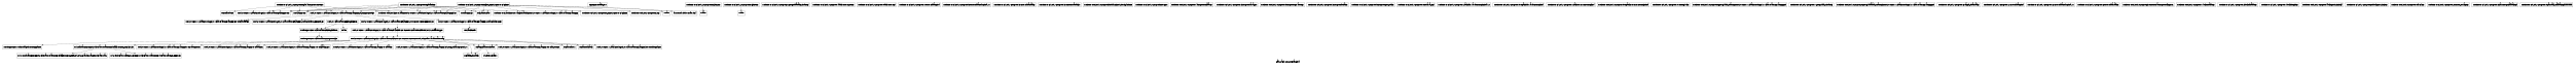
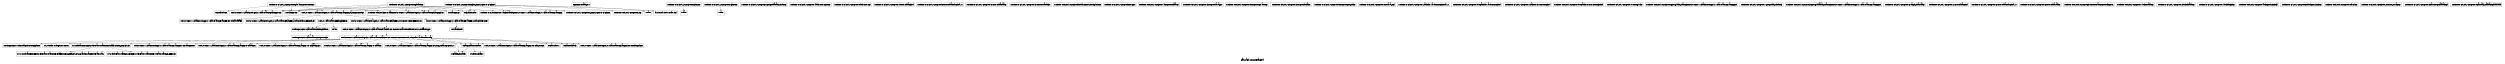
  digraph {
    label="Call graph: compute_angle.ll"
    node [shape=record]
    n1 [label="{_ZN9LAMMPS_NS12ComputeAngleC2EPNS_6LAMMPSEiPPc}"]
    n2 [label="{_ZN9LAMMPS_NS7ComputeC2EPNS_6LAMMPSEiPPc}"]
    n3 [label="{_ZNSaIcEC1Ev}"]
    n4 [label="{_ZNSt7__cxx1112basic_stringIcSt11char_traitsIcESaIcEEC2IS3_EEPKcRKS3_}"]
    n5 [label="{_ZN9LAMMPS_NS7ComputeD2Ev}"]
    n6 [label="{_Znam}"]
    n7 [label="{_ZN9LAMMPS_NS5Error3allERKNSt7__cxx1112basic_stringIcSt11char_traitsIcESaIcEEEiS8_}"]
    n8 [label="{_ZNSt7__cxx1112basic_stringIcSt11char_traitsIcESaIcEED1Ev}"]
    n9 [label="{_ZNSaIcED1Ev}"]
    n10 [label="{llvm.umul.with.overflow.i64}"]
    n11 [label="{__dynamic_cast}"]
    n12 [label="{_ZN9LAMMPS_NS5Force11angle_matchERKNSt7__cxx1112basic_stringIcSt11char_traitsIcESaIcEEE}"]
    n13 [label="{_ZNSt7__cxx1112basic_stringIcSt11char_traitsIcESaIcEE13_M_local_dataEv}"]
    n14 [label="{_ZNSt7__cxx1112basic_stringIcSt11char_traitsIcESaIcEE12_Alloc_hiderC1EPcRKS3_}"]
    n15 [label="{_ZNSt11char_traitsIcE6lengthEPKc}"]
    n16 [label="{_ZNSt7__cxx1112basic_stringIcSt11char_traitsIcESaIcEE12_M_constructIPKcEEvT_S8_}"]
    n17 [label="{_ZNSt7__cxx1112basic_stringIcSt11char_traitsIcESaIcEE12_Alloc_hiderD2Ev}"]
    n18 [label="{_ZN9__gnu_cxx11char_traitsIcE6lengthEPKc}"]
    n19 [label="{strlen}"]
    n20 [label="{_ZNSt7__cxx1112basic_stringIcSt11char_traitsIcESaIcEE16_M_construct_auxIPKcEEvT_S8_St12__false_type}"]
    n21 [label="{_ZNSaIcED2Ev}"]
    n22 [label="{_ZN9__gnu_cxx11char_traitsIcE2eqERKcS3_}"]
    n23 [label="{_ZNSt7__cxx1112basic_stringIcSt11char_traitsIcESaIcEE12_M_constructIPKcEEvT_S8_St20forward_iterator_tag}"]
    n24 [label="{__gxx_personality_v0}"]
    n25 [label="{_ZN9LAMMPS_NS12ComputeAngleD2Ev}"]
    n26 [label="{_ZdaPv}"]
    n27 [label="{_ZN9LAMMPS_NS12ComputeAngleD0Ev}"]
    n28 [label="{_ZdlPv}"]
    n29 [label="{_ZN9LAMMPS_NS12ComputeAngle4initEv}"]
    n30 [label="{_ZN9LAMMPS_NS7Compute21get_griddata_by_indexEi}"]
    n31 [label="{_ZN9LAMMPS_NS7Compute14dof_remove_preEv}"]
    n32 [label="{_ZN9LAMMPS_NS7Compute10dof_removeEi}"]
    n33 [label="{_ZN9LAMMPS_NS7Compute11remove_biasEiPd}"]
    n34 [label="{_ZN9LAMMPS_NS7Compute15remove_bias_thrEiPdS1_}"]
    n35 [label="{_ZN9LAMMPS_NS7Compute15remove_bias_allEv}"]
    n36 [label="{_ZN9LAMMPS_NS12ComputeAngle14compute_vectorEv}"]
    n37 [label="{MPI_Allreduce}"]
    n38 [label="{_ZN9LAMMPS_NS7Compute15reset_extra_dofEv}"]
    n39 [label="{_ZN9LAMMPS_NS7Compute9init_listEiPNS_9NeighListE}"]
    n40 [label="{_ZN9LAMMPS_NS7Compute5setupEv}"]
    n41 [label="{_ZN9LAMMPS_NS7Compute14compute_scalarEv}"]
    n42 [label="{_ZN9LAMMPS_NS7Compute13compute_arrayEv}"]
    n43 [label="{_ZN9LAMMPS_NS7Compute15compute_peratomEv}"]
    n44 [label="{_ZN9LAMMPS_NS7Compute13compute_localEv}"]
    n45 [label="{_ZN9LAMMPS_NS7Compute15compute_pergridEv}"]
    n46 [label="{_ZN9LAMMPS_NS7Compute10set_arraysEi}"]
    n47 [label="{_ZN9LAMMPS_NS7Compute17pack_forward_commEiPiPdiS1_}"]
    n48 [label="{_ZN9LAMMPS_NS7Compute19unpack_forward_commEiiPd}"]
    n49 [label="{_ZSt10__distanceIPKcENSt15iterator_traitsIT_E15difference_typeES3_S3_St26random_access_iterator_tag}"]
    n50 [label="{_ZN9LAMMPS_NS7Compute17pack_reverse_commEiiPd}"]
    n51 [label="{_ZN9LAMMPS_NS7Compute19unpack_reverse_commEiPiPd}"]
    n52 [label="{_ZN9LAMMPS_NS7Compute10reset_gridEv}"]
    n53 [label="{_ZN9LAMMPS_NS7Compute16get_grid_by_nameERKNSt7__cxx1112basic_stringIcSt11char_traitsIcESaIcEEERi}"]
    n54 [label="{_ZN9LAMMPS_NS7Compute17get_grid_by_indexEi}"]
    n55 [label="{_ZN9LAMMPS_NS7Compute20get_griddata_by_nameEiRKNSt7__cxx1112basic_stringIcSt11char_traitsIcESaIcEEERi}"]
    n56 [label="{_ZN9LAMMPS_NS7Compute16reapply_bias_allEv}"]
    n57 [label="{_ZN9LAMMPS_NS7Compute12restore_biasEiPd}"]
    n58 [label="{_ZN9LAMMPS_NS7Compute16restore_bias_thrEiPdS1_}"]
    n59 [label="{_ZN9LAMMPS_NS7Compute16restore_bias_allEv}"]
    n60 [label="{_ZN9LAMMPS_NS7Compute23reset_extra_compute_fixEPKc}"]
    n61 [label="{_ZN9LAMMPS_NS7Compute11lock_enableEv}"]
    n62 [label="{_ZN9LAMMPS_NS7Compute12lock_disableEv}"]
    n63 [label="{_ZN9LAMMPS_NS7Compute11lock_lengthEv}"]
    n64 [label="{_ZN9LAMMPS_NS7Compute4lockEPNS_3FixEll}"]
    n65 [label="{_ZN9LAMMPS_NS7Compute6unlockEPNS_3FixE}"]
    n66 [label="{_ZN9LAMMPS_NS7Compute7refreshEv}"]
    n67 [label="{_ZN9LAMMPS_NS7Compute12memory_usageEv}"]
    n68 [label="{_ZN9LAMMPS_NS7Compute19pair_setup_callbackEii}"]
    n69 [label="{_ZN9LAMMPS_NS7Compute19pair_tally_callbackEiiiidddddd}"]
    n70 [label="{_ZN9__gnu_cxx17__is_null_pointerIKcEEbPT_}"]
+   n71 [label="{_ZSt19__throw_logic_errorPKc}"]
    n72 [label="{_ZSt8distanceIPKcENSt15iterator_traitsIT_E15difference_typeES3_S3_}"]
    n73 [label="{_ZNSt7__cxx1112basic_stringIcSt11char_traitsIcESaIcEE9_M_createERmm}"]
    n74 [label="{_ZNSt7__cxx1112basic_stringIcSt11char_traitsIcESaIcEE7_M_dataEPc}"]
    n75 [label="{_ZNSt7__cxx1112basic_stringIcSt11char_traitsIcESaIcEE11_M_capacityEm}"]
    n76 [label="{_ZNKSt7__cxx1112basic_stringIcSt11char_traitsIcESaIcEE7_M_dataEv}"]
    n77 [label="{_ZNSt7__cxx1112basic_stringIcSt11char_traitsIcESaIcEE13_S_copy_charsEPcPKcS7_}"]
    n78 [label="{__cxa_begin_catch}"]
    n79 [label="{_ZNSt7__cxx1112basic_stringIcSt11char_traitsIcESaIcEE10_M_disposeEv}"]
    n80 [label="{__cxa_rethrow}"]
    n81 [label="{__cxa_end_catch}"]
    n82 [label="{_ZNSt7__cxx1112basic_stringIcSt11char_traitsIcESaIcEE13_M_set_lengthEm}"]
    n83 [label="{__clang_call_terminate}"]
    n84 [label="{_ZSt19__iterator_categoryIPKcENSt15iterator_traitsIT_E17iterator_categoryERKS3_}"]
    n85 [label="{_ZSt9terminatev}"]
    n1 -> n2
    n1 -> n3
    n1 -> n4
    n1 -> n5
    n1 -> n6
    n1 -> n7
    n1 -> n8
    n1 -> n9
    n1 -> n10
    n1 -> n11
    n1 -> n12
    n4 -> n13
    n4 -> n14
    n4 -> n15
    n4 -> n16
    n4 -> n17
    n15 -> n18
    n15 -> n19
    n16 -> n20
    n17 -> n21
    n18 -> n22
    n20 -> n23
    n23 -> n70
+   n23 -> n71
    n23 -> n72
    n23 -> n73
    n23 -> n74
    n23 -> n75
    n23 -> n76
    n23 -> n77
    n23 -> n78
    n23 -> n79
    n23 -> n80
    n23 -> n81
    n23 -> n82
    n23 -> n83
    n25 -> n26
    n27 -> n28
    n29 -> n3
    n29 -> n4
    n29 -> n7
    n29 -> n8
    n29 -> n9
    n29 -> n11
    n29 -> n12
    n36 -> n4
    n36 -> n7
    n36 -> n8
    n36 -> n9
    n36 -> n37
    n72 -> n49
    n72 -> n84
    n83 -> n78
    n83 -> n85
  }
